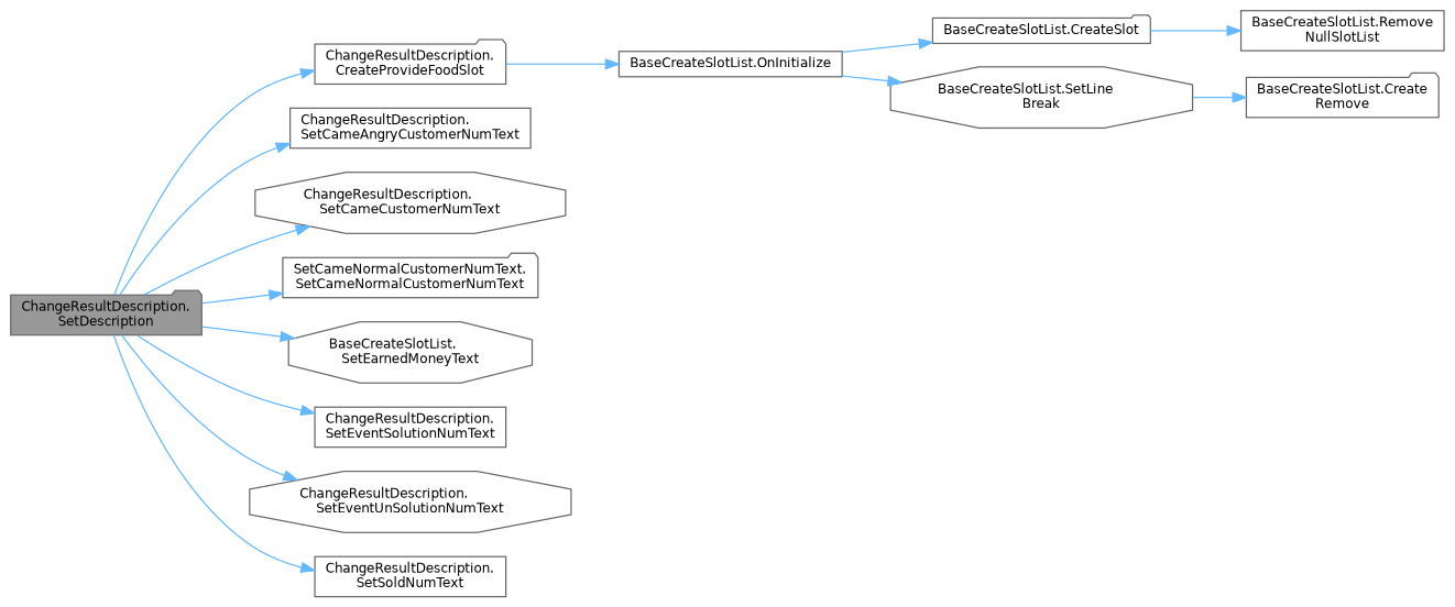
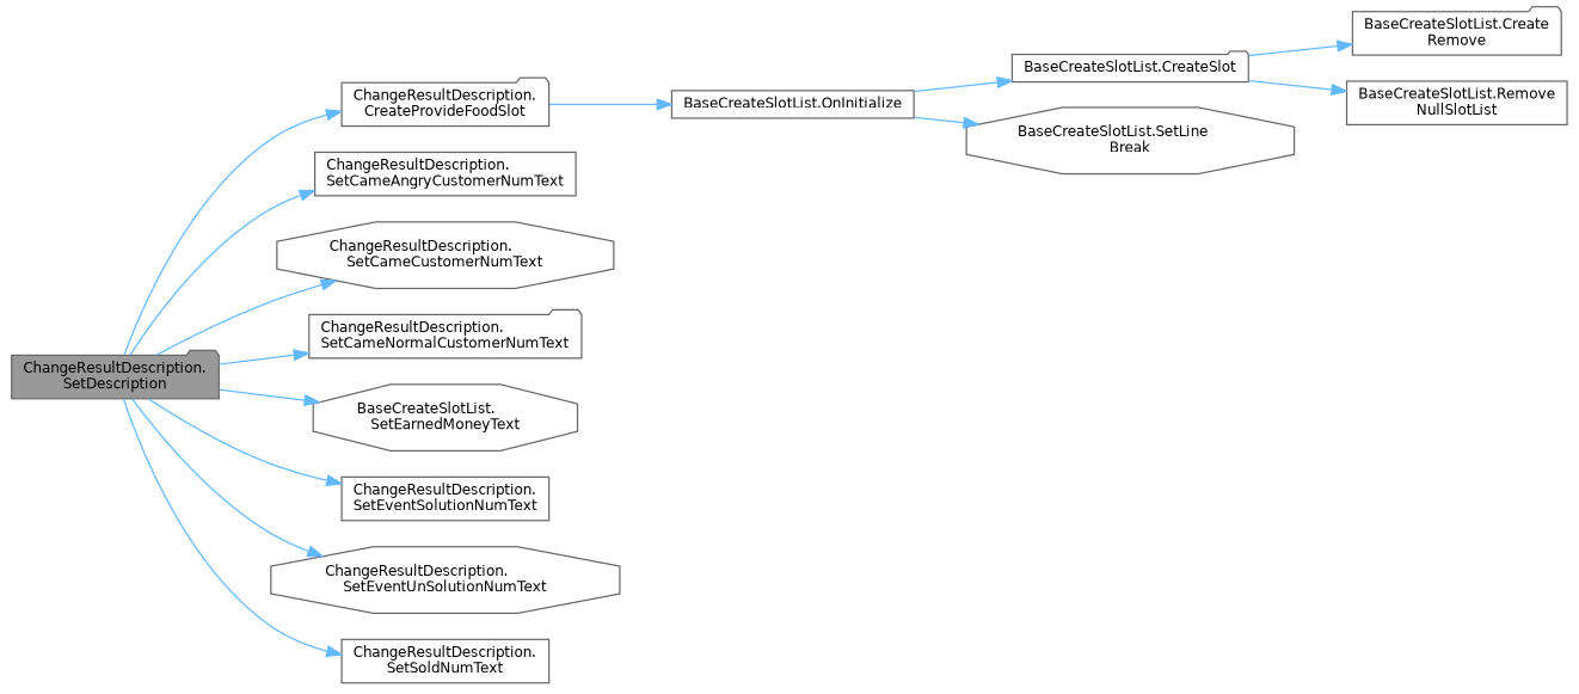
  digraph {
    rankdir=LR
    node [color=grey40 fillcolor=white fontname=Helvetica fontsize=10 shape=folder style=filled]
    edge [color=steelblue1 fontname=Helvetica fontsize=10 labelfontname=Helvetica labelfontsize=10 style=solid]
    n1 [color=gray40 fillcolor=grey60 fontcolor=black height=0.2 label="ChangeResultDescription.\lSetDescription" width=0.4]
    n2 [height=0.2 label="ChangeResultDescription.\lCreateProvideFoodSlot" width=0.4]
    n3 [height=0.2 label="ChangeResultDescription.\lSetCameAngryCustomerNumText" shape=box width=0.4]
    n4 [height=0.2 label="ChangeResultDescription.\lSetCameCustomerNumText" shape=octagon width=0.4]
-   n5 [height=0.2 label="SetCameNormalCustomerNumText.\lSetCameNormalCustomerNumText" width=0.4]
+   n5 [height=0.2 label="ChangeResultDescription.\lSetCameNormalCustomerNumText" width=0.4]
    n6 [height=0.2 label="BaseCreateSlotList.\lSetEarnedMoneyText" shape=octagon width=0.4]
    n7 [height=0.2 label="ChangeResultDescription.\lSetEventSolutionNumText" shape=box width=0.4]
    n8 [height=0.2 label="ChangeResultDescription.\lSetEventUnSolutionNumText" shape=octagon width=0.4]
    n9 [height=0.2 label="ChangeResultDescription.\lSetSoldNumText" shape=box width=0.4]
    n10 [height=0.2 label="BaseCreateSlotList.OnInitialize" shape=box width=0.4]
    n11 [height=0.2 label="BaseCreateSlotList.CreateSlot" width=0.4]
    n12 [height=0.2 label="BaseCreateSlotList.SetLine\lBreak" shape=octagon width=0.4]
    n13 [height=0.2 label="BaseCreateSlotList.Create\lRemove" width=0.4]
    n14 [height=0.2 label="BaseCreateSlotList.Remove\lNullSlotList" shape=box width=0.4]
    n1 -> n2
    n1 -> n3
    n1 -> n4
    n1 -> n5
    n1 -> n6
    n1 -> n7
    n1 -> n8
    n1 -> n9
    n2 -> n10
    n10 -> n11
    n10 -> n12
-   n12 -> n13
+   n11 -> n13
    n11 -> n14
  }
